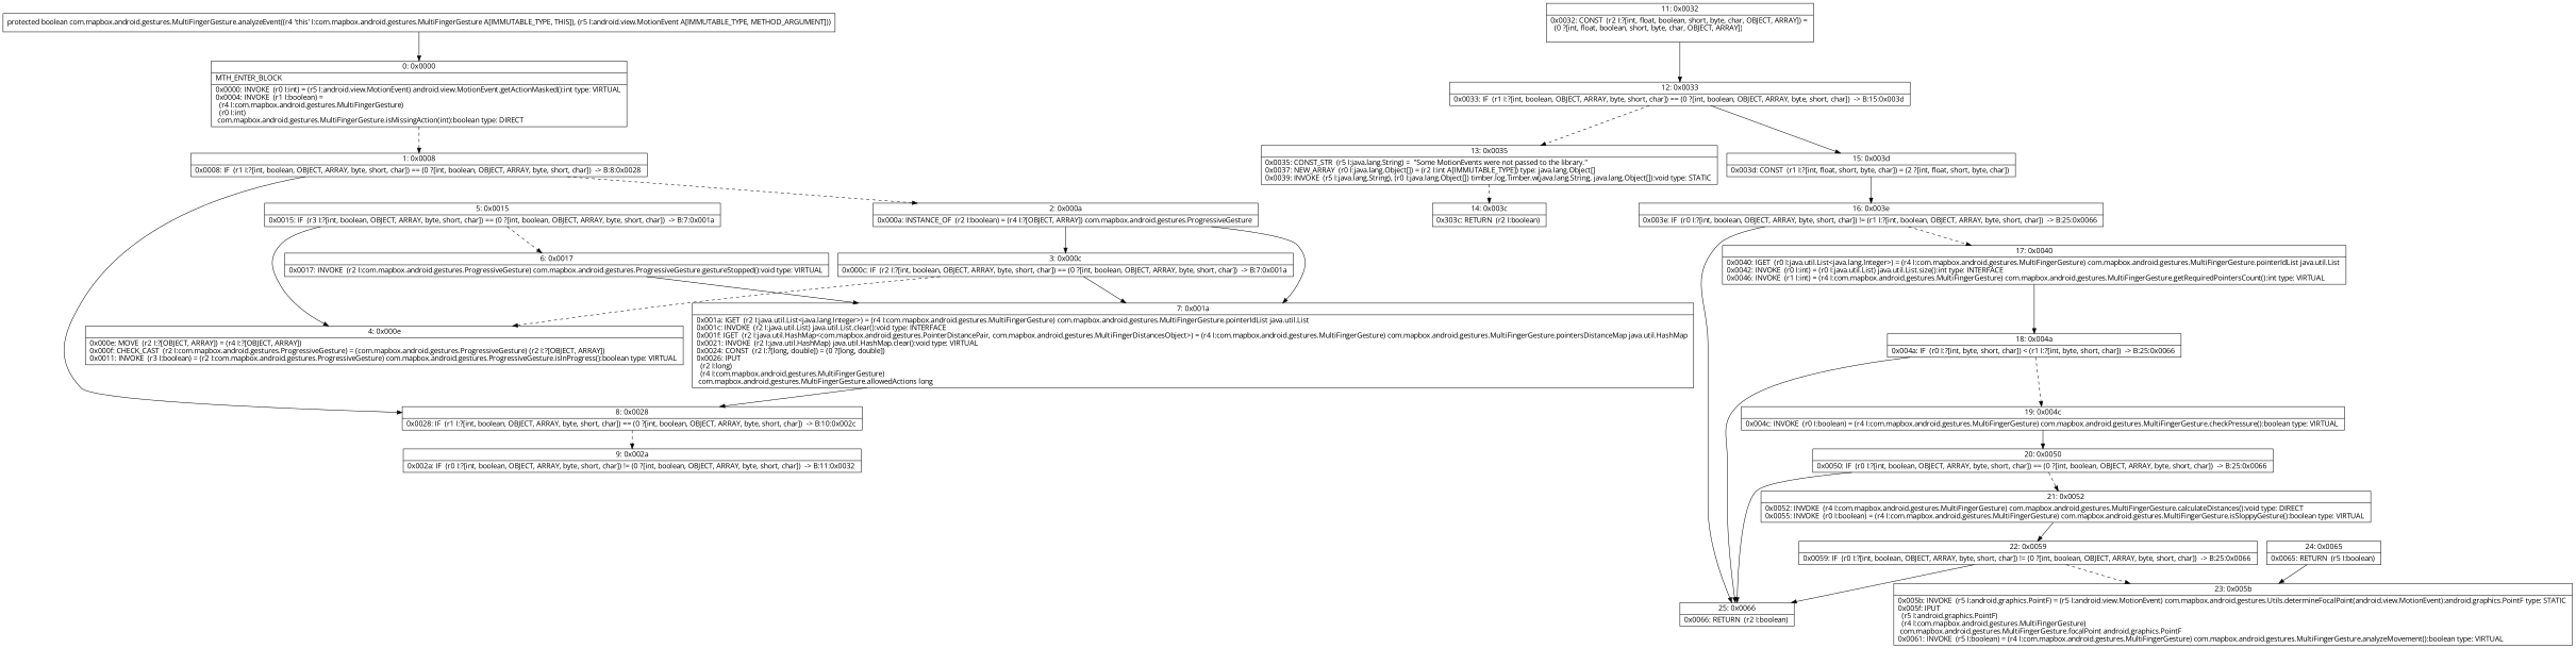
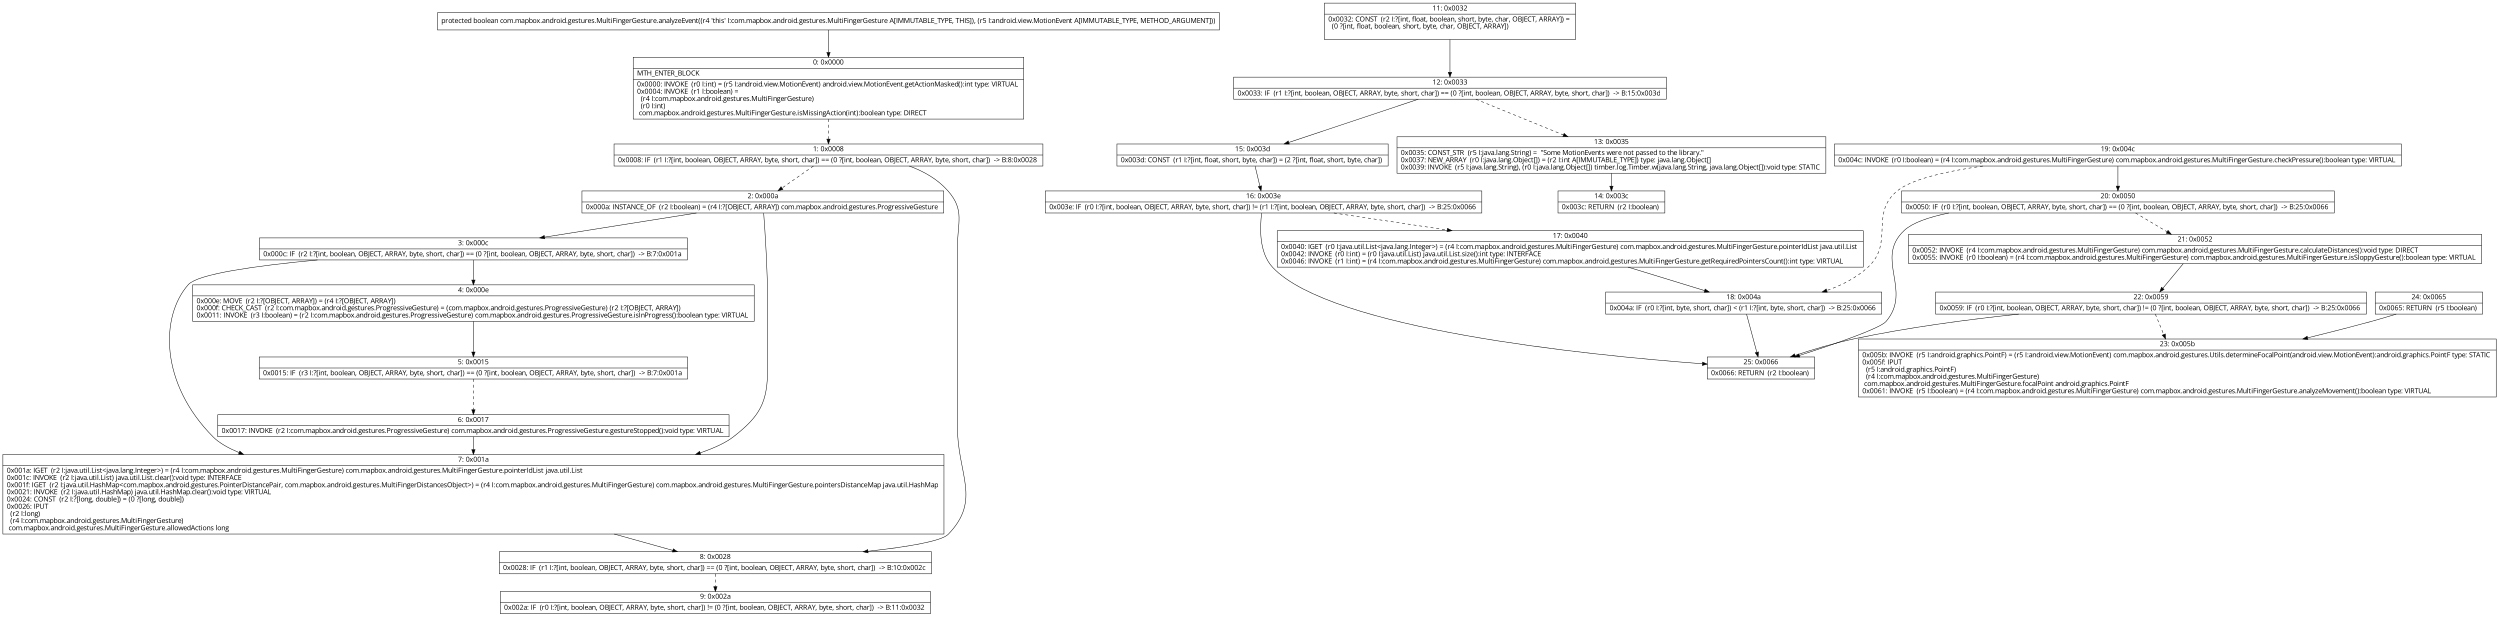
  digraph {
    fontname="Open Sans"
    node [fontname="Open Sans" shape=record]
    edge [fontname="Open Sans"]
    n1 [label="{0\:\ 0x0000|MTH_ENTER_BLOCK\l|0x0000: INVOKE  (r0 I:int) = (r5 I:android.view.MotionEvent) android.view.MotionEvent.getActionMasked():int type: VIRTUAL \l0x0004: INVOKE  (r1 I:boolean) = \l  (r4 I:com.mapbox.android.gestures.MultiFingerGesture)\l  (r0 I:int)\l com.mapbox.android.gestures.MultiFingerGesture.isMissingAction(int):boolean type: DIRECT \l}"]
    n2 [label="{1\:\ 0x0008|0x0008: IF  (r1 I:?[int, boolean, OBJECT, ARRAY, byte, short, char]) == (0 ?[int, boolean, OBJECT, ARRAY, byte, short, char])  \-\> B:8:0x0028 \l}"]
    n3 [label="{2\:\ 0x000a|0x000a: INSTANCE_OF  (r2 I:boolean) = (r4 I:?[OBJECT, ARRAY]) com.mapbox.android.gestures.ProgressiveGesture \l}"]
    n4 [label="{8\:\ 0x0028|0x0028: IF  (r1 I:?[int, boolean, OBJECT, ARRAY, byte, short, char]) == (0 ?[int, boolean, OBJECT, ARRAY, byte, short, char])  \-\> B:10:0x002c \l}"]
    n5 [label="{3\:\ 0x000c|0x000c: IF  (r2 I:?[int, boolean, OBJECT, ARRAY, byte, short, char]) == (0 ?[int, boolean, OBJECT, ARRAY, byte, short, char])  \-\> B:7:0x001a \l}"]
    n6 [label="{7\:\ 0x001a|0x001a: IGET  (r2 I:java.util.List\<java.lang.Integer\>) = (r4 I:com.mapbox.android.gestures.MultiFingerGesture) com.mapbox.android.gestures.MultiFingerGesture.pointerIdList java.util.List \l0x001c: INVOKE  (r2 I:java.util.List) java.util.List.clear():void type: INTERFACE \l0x001f: IGET  (r2 I:java.util.HashMap\<com.mapbox.android.gestures.PointerDistancePair, com.mapbox.android.gestures.MultiFingerDistancesObject\>) = (r4 I:com.mapbox.android.gestures.MultiFingerGesture) com.mapbox.android.gestures.MultiFingerGesture.pointersDistanceMap java.util.HashMap \l0x0021: INVOKE  (r2 I:java.util.HashMap) java.util.HashMap.clear():void type: VIRTUAL \l0x0024: CONST  (r2 I:?[long, double]) = (0 ?[long, double]) \l0x0026: IPUT  \l  (r2 I:long)\l  (r4 I:com.mapbox.android.gestures.MultiFingerGesture)\l com.mapbox.android.gestures.MultiFingerGesture.allowedActions long \l}"]
    n7 [label="{9\:\ 0x002a|0x002a: IF  (r0 I:?[int, boolean, OBJECT, ARRAY, byte, short, char]) != (0 ?[int, boolean, OBJECT, ARRAY, byte, short, char])  \-\> B:11:0x0032 \l}"]
    n8 [label="{4\:\ 0x000e|0x000e: MOVE  (r2 I:?[OBJECT, ARRAY]) = (r4 I:?[OBJECT, ARRAY]) \l0x000f: CHECK_CAST  (r2 I:com.mapbox.android.gestures.ProgressiveGesture) = (com.mapbox.android.gestures.ProgressiveGesture) (r2 I:?[OBJECT, ARRAY]) \l0x0011: INVOKE  (r3 I:boolean) = (r2 I:com.mapbox.android.gestures.ProgressiveGesture) com.mapbox.android.gestures.ProgressiveGesture.isInProgress():boolean type: VIRTUAL \l}"]
    n9 [label="{5\:\ 0x0015|0x0015: IF  (r3 I:?[int, boolean, OBJECT, ARRAY, byte, short, char]) == (0 ?[int, boolean, OBJECT, ARRAY, byte, short, char])  \-\> B:7:0x001a \l}"]
    n10 [label="{6\:\ 0x0017|0x0017: INVOKE  (r2 I:com.mapbox.android.gestures.ProgressiveGesture) com.mapbox.android.gestures.ProgressiveGesture.gestureStopped():void type: VIRTUAL \l}"]
    n11 [label="{11\:\ 0x0032|0x0032: CONST  (r2 I:?[int, float, boolean, short, byte, char, OBJECT, ARRAY]) = \l  (0 ?[int, float, boolean, short, byte, char, OBJECT, ARRAY])\l \l}"]
    n12 [label="{12\:\ 0x0033|0x0033: IF  (r1 I:?[int, boolean, OBJECT, ARRAY, byte, short, char]) == (0 ?[int, boolean, OBJECT, ARRAY, byte, short, char])  \-\> B:15:0x003d \l}"]
    n13 [label="{13\:\ 0x0035|0x0035: CONST_STR  (r5 I:java.lang.String) =  \"Some MotionEvents were not passed to the library.\" \l0x0037: NEW_ARRAY  (r0 I:java.lang.Object[]) = (r2 I:int A[IMMUTABLE_TYPE]) type: java.lang.Object[] \l0x0039: INVOKE  (r5 I:java.lang.String), (r0 I:java.lang.Object[]) timber.log.Timber.w(java.lang.String, java.lang.Object[]):void type: STATIC \l}"]
    n14 [label="{15\:\ 0x003d|0x003d: CONST  (r1 I:?[int, float, short, byte, char]) = (2 ?[int, float, short, byte, char]) \l}"]
-   n15 [label="{14\:\ 0x003c|0x303c: RETURN  (r2 I:boolean) \l}"]
+   n15 [label="{14\:\ 0x003c|0x003c: RETURN  (r2 I:boolean) \l}"]
    n16 [label="{16\:\ 0x003e|0x003e: IF  (r0 I:?[int, boolean, OBJECT, ARRAY, byte, short, char]) != (r1 I:?[int, boolean, OBJECT, ARRAY, byte, short, char])  \-\> B:25:0x0066 \l}"]
    n17 [label="{17\:\ 0x0040|0x0040: IGET  (r0 I:java.util.List\<java.lang.Integer\>) = (r4 I:com.mapbox.android.gestures.MultiFingerGesture) com.mapbox.android.gestures.MultiFingerGesture.pointerIdList java.util.List \l0x0042: INVOKE  (r0 I:int) = (r0 I:java.util.List) java.util.List.size():int type: INTERFACE \l0x0046: INVOKE  (r1 I:int) = (r4 I:com.mapbox.android.gestures.MultiFingerGesture) com.mapbox.android.gestures.MultiFingerGesture.getRequiredPointersCount():int type: VIRTUAL \l}"]
    n18 [label="{25\:\ 0x0066|0x0066: RETURN  (r2 I:boolean) \l}"]
    n19 [label="{18\:\ 0x004a|0x004a: IF  (r0 I:?[int, byte, short, char]) \< (r1 I:?[int, byte, short, char])  \-\> B:25:0x0066 \l}"]
    n20 [label="{19\:\ 0x004c|0x004c: INVOKE  (r0 I:boolean) = (r4 I:com.mapbox.android.gestures.MultiFingerGesture) com.mapbox.android.gestures.MultiFingerGesture.checkPressure():boolean type: VIRTUAL \l}"]
    n21 [label="{20\:\ 0x0050|0x0050: IF  (r0 I:?[int, boolean, OBJECT, ARRAY, byte, short, char]) == (0 ?[int, boolean, OBJECT, ARRAY, byte, short, char])  \-\> B:25:0x0066 \l}"]
    n22 [label="{21\:\ 0x0052|0x0052: INVOKE  (r4 I:com.mapbox.android.gestures.MultiFingerGesture) com.mapbox.android.gestures.MultiFingerGesture.calculateDistances():void type: DIRECT \l0x0055: INVOKE  (r0 I:boolean) = (r4 I:com.mapbox.android.gestures.MultiFingerGesture) com.mapbox.android.gestures.MultiFingerGesture.isSloppyGesture():boolean type: VIRTUAL \l}"]
    n23 [label="{22\:\ 0x0059|0x0059: IF  (r0 I:?[int, boolean, OBJECT, ARRAY, byte, short, char]) != (0 ?[int, boolean, OBJECT, ARRAY, byte, short, char])  \-\> B:25:0x0066 \l}"]
    n24 [label="{23\:\ 0x005b|0x005b: INVOKE  (r5 I:android.graphics.PointF) = (r5 I:android.view.MotionEvent) com.mapbox.android.gestures.Utils.determineFocalPoint(android.view.MotionEvent):android.graphics.PointF type: STATIC \l0x005f: IPUT  \l  (r5 I:android.graphics.PointF)\l  (r4 I:com.mapbox.android.gestures.MultiFingerGesture)\l com.mapbox.android.gestures.MultiFingerGesture.focalPoint android.graphics.PointF \l0x0061: INVOKE  (r5 I:boolean) = (r4 I:com.mapbox.android.gestures.MultiFingerGesture) com.mapbox.android.gestures.MultiFingerGesture.analyzeMovement():boolean type: VIRTUAL \l}"]
    n25 [label="{24\:\ 0x0065|0x0065: RETURN  (r5 I:boolean) \l}"]
    n26 [label="{protected boolean com.mapbox.android.gestures.MultiFingerGesture.analyzeEvent((r4 'this' I:com.mapbox.android.gestures.MultiFingerGesture A[IMMUTABLE_TYPE, THIS]), (r5 I:android.view.MotionEvent A[IMMUTABLE_TYPE, METHOD_ARGUMENT])) }"]
    n1 -> n2 [style=dashed]
    n2 -> n3 [style=dashed]
    n2 -> n4
    n3 -> n5
    n3 -> n6
    n4 -> n7 [style=dashed]
    n5 -> n6
-   n5 -> n8 [style=dashed]
+   n5 -> n8 [style=solid]
    n6 -> n4
-   n9 -> n8
+   n8 -> n9
    n9 -> n10 [style=dashed]
    n10 -> n6
    n11 -> n12
    n12 -> n13 [style=dashed]
    n12 -> n14
-   n13 -> n15 [style=dashed]
+   n13 -> n15
    n14 -> n16
    n16 -> n17 [style=dashed]
    n16 -> n18
    n17 -> n19
    n19 -> n18
-   n19 -> n20 [style=dashed]
+   n20 -> n19 [style=dashed]
    n20 -> n21
    n21 -> n18
    n21 -> n22 [style=dashed]
    n22 -> n23
    n23 -> n18
    n23 -> n24 [style=dashed]
    n25 -> n24
    n26 -> n1
  }
